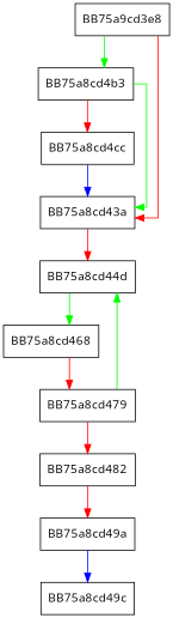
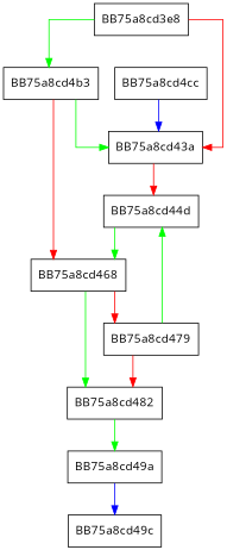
  digraph {
    fontname="Open Sans"
    splines=ortho
    node [fontname="Open Sans" shape=box]
    edge [color=green fontname="Open Sans"]
-   BB75a8cd3e8 [label=BB75a9cd3e8]
+   BB75a8cd3e8
    BB75a8cd4b3
    BB75a8cd43a
    BB75a8cd4cc
    BB75a8cd44d
    BB75a8cd468
    BB75a8cd482
    BB75a8cd479
    BB75a8cd49a
    BB75a8cd49c
    BB75a8cd3e8 -> BB75a8cd4b3
    BB75a8cd3e8 -> BB75a8cd43a [color=red]
    BB75a8cd4b3 -> BB75a8cd43a
-   BB75a8cd4b3 -> BB75a8cd4cc [color=red]
+   BB75a8cd4b3 -> BB75a8cd468 [color=red]
    BB75a8cd43a -> BB75a8cd44d [color=red]
    BB75a8cd4cc -> BB75a8cd43a [color=blue]
    BB75a8cd44d -> BB75a8cd468
+   BB75a8cd468 -> BB75a8cd482
    BB75a8cd468 -> BB75a8cd479 [color=red]
-   BB75a8cd482 -> BB75a8cd49a [color=red]
+   BB75a8cd482 -> BB75a8cd49a
    BB75a8cd479 -> BB75a8cd44d
    BB75a8cd479 -> BB75a8cd482 [color=red]
    BB75a8cd49a -> BB75a8cd49c [color=blue]
  }
